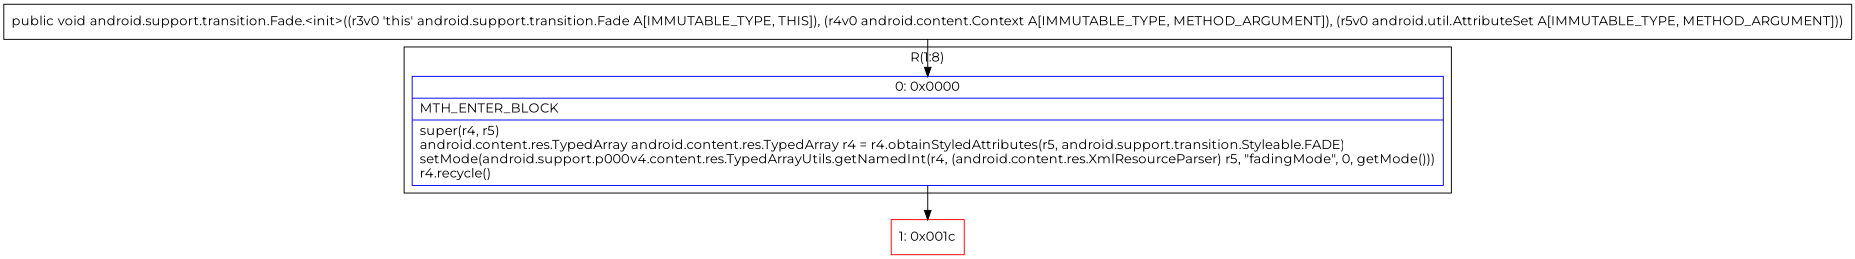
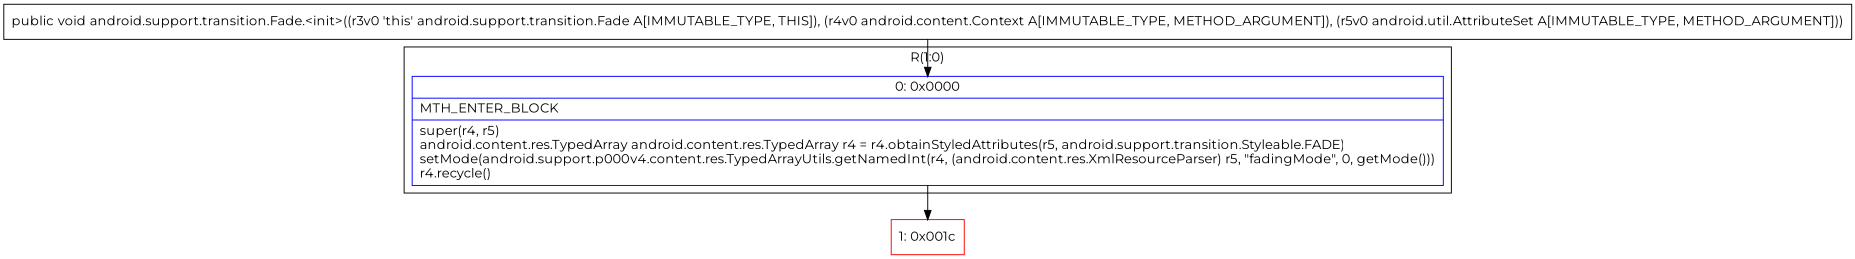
  digraph {
    fontname=Montserrat
    node [shape=record fontname=Montserrat]
    edge [fontname=Montserrat]
    n1 [color=blue label="{0\:\ 0x0000|MTH_ENTER_BLOCK\l|super(r4, r5)\landroid.content.res.TypedArray android.content.res.TypedArray r4 = r4.obtainStyledAttributes(r5, android.support.transition.Styleable.FADE)\lsetMode(android.support.p000v4.content.res.TypedArrayUtils.getNamedInt(r4, (android.content.res.XmlResourceParser) r5, \"fadingMode\", 0, getMode()))\lr4.recycle()\l}"]
    n2 [color=red label="{1\:\ 0x001c}"]
    n3 [label="{public void android.support.transition.Fade.\<init\>((r3v0 'this' android.support.transition.Fade A[IMMUTABLE_TYPE, THIS]), (r4v0 android.content.Context A[IMMUTABLE_TYPE, METHOD_ARGUMENT]), (r5v0 android.util.AttributeSet A[IMMUTABLE_TYPE, METHOD_ARGUMENT])) }"]
    subgraph cluster_1 {
-     label="R(1:8)"
+     label="R(1:0)"
      n1
    }
    n1 -> n2
    n3 -> n1
  }
